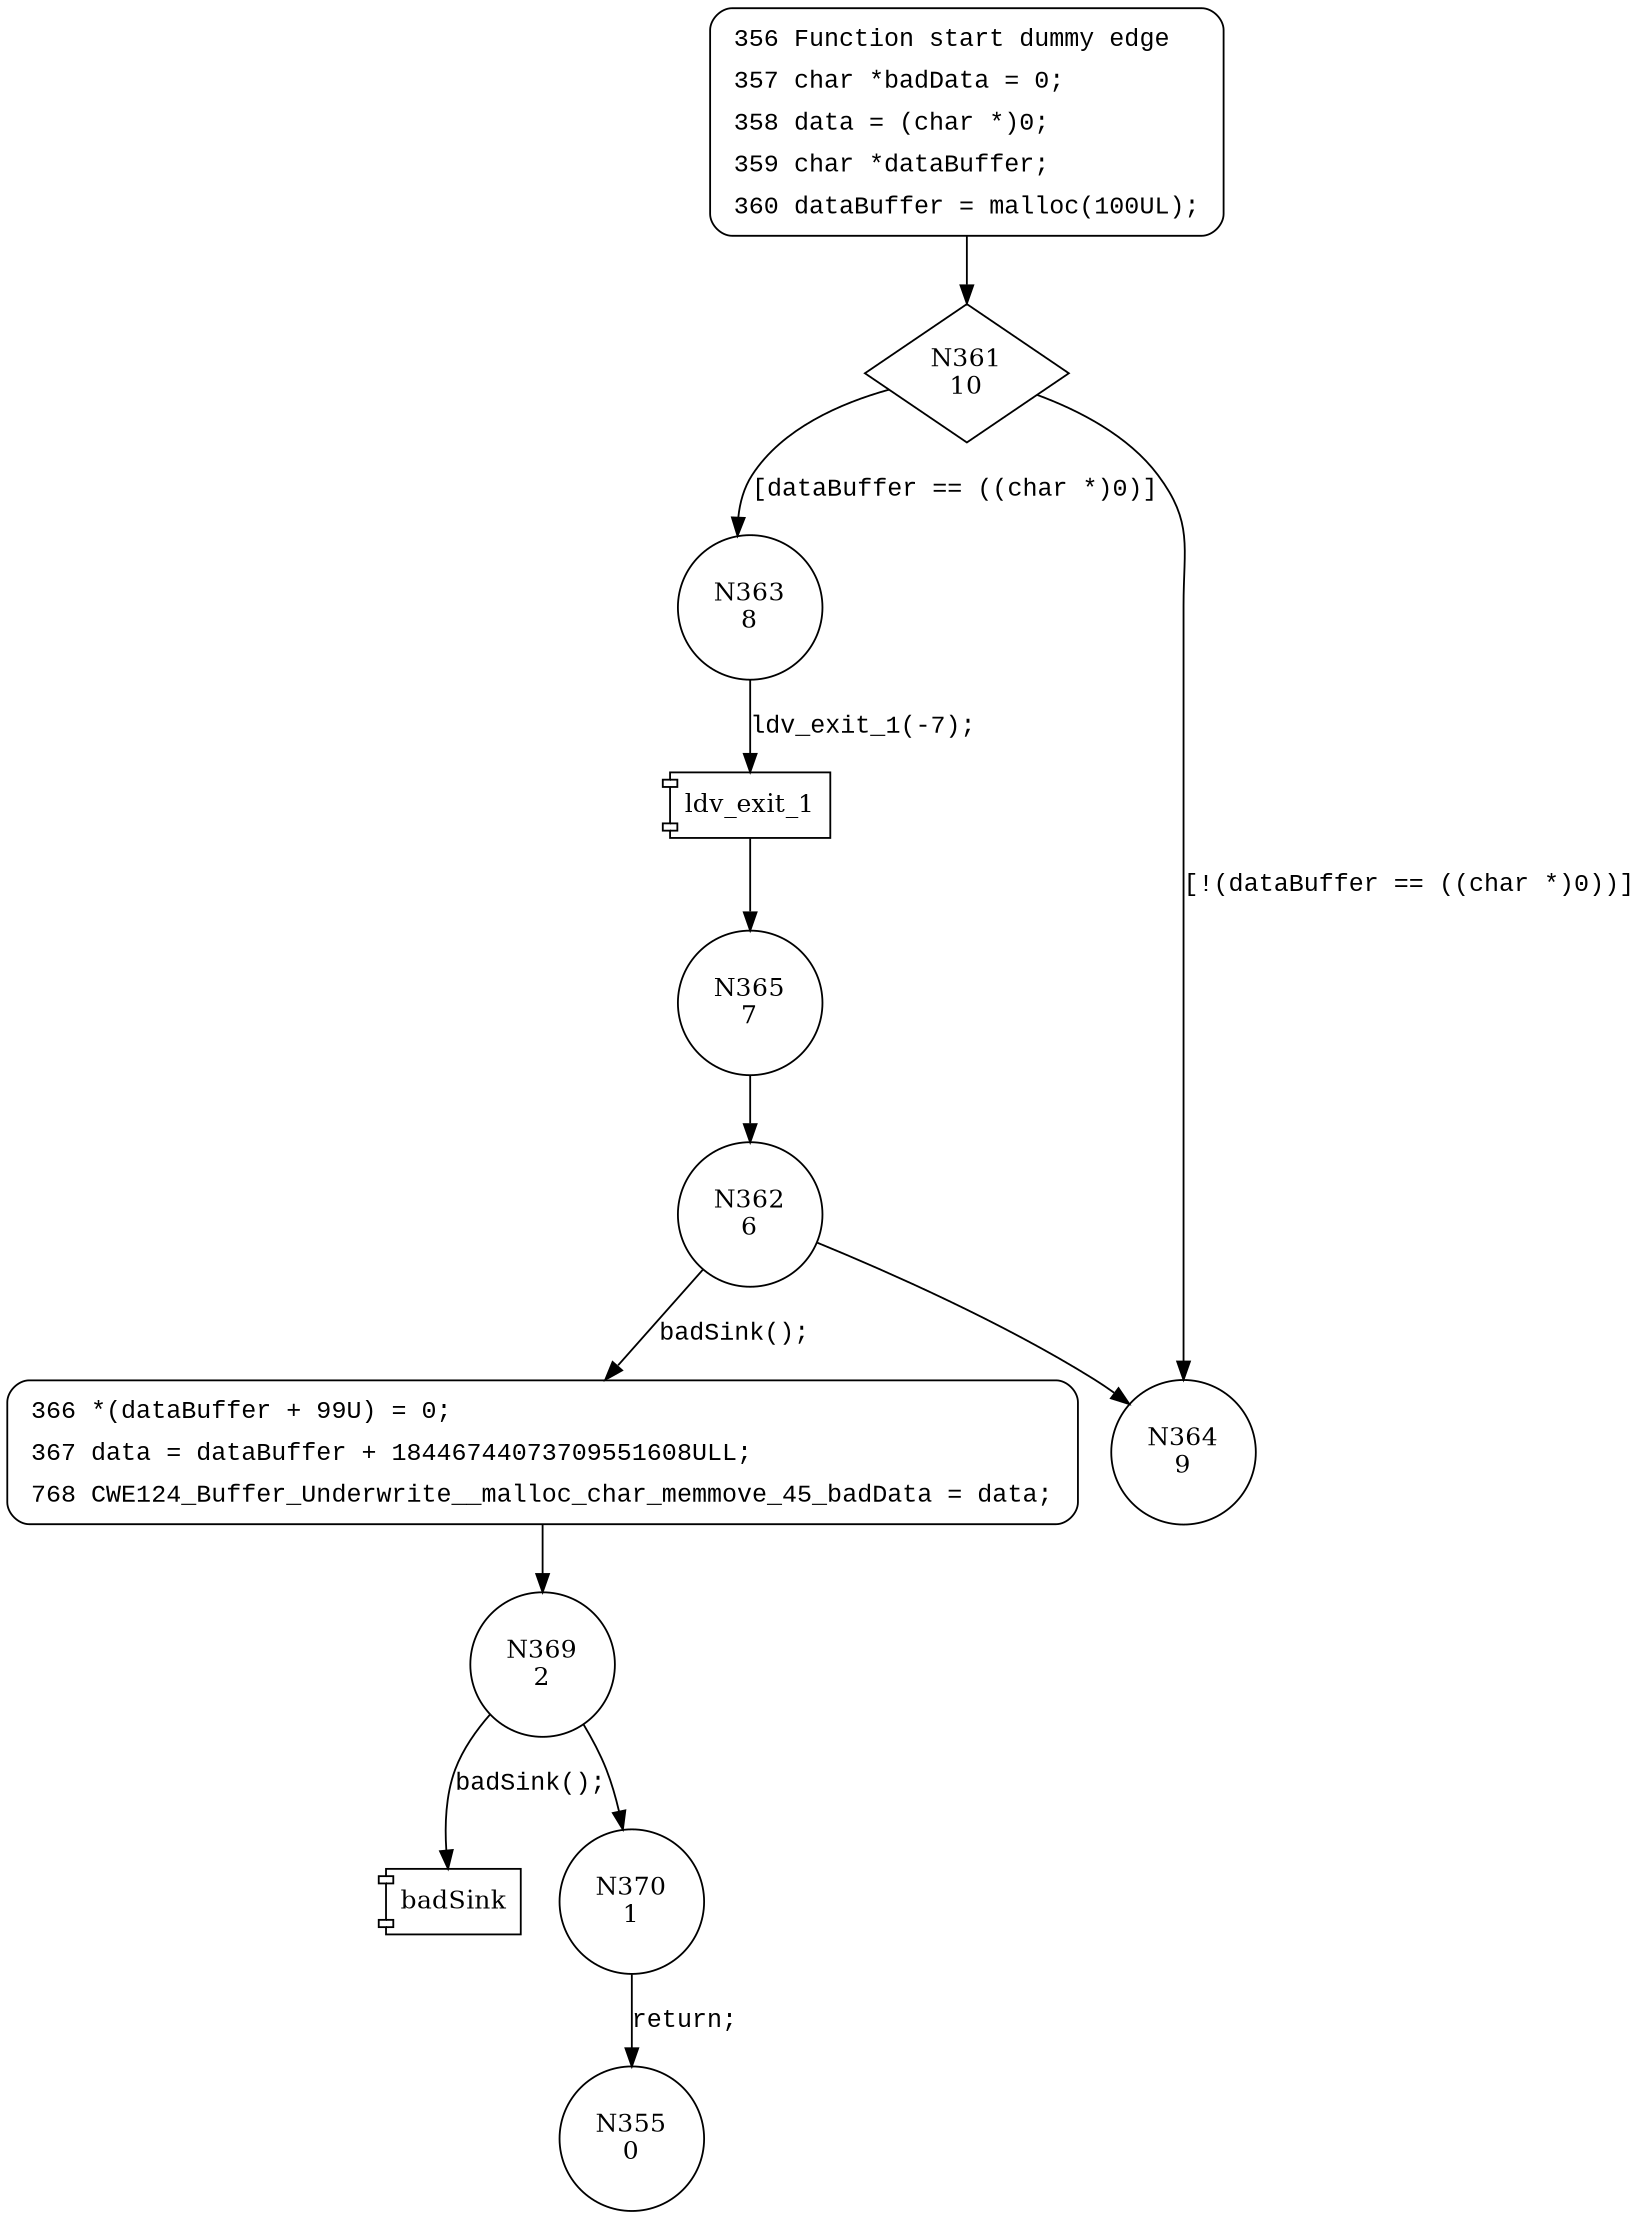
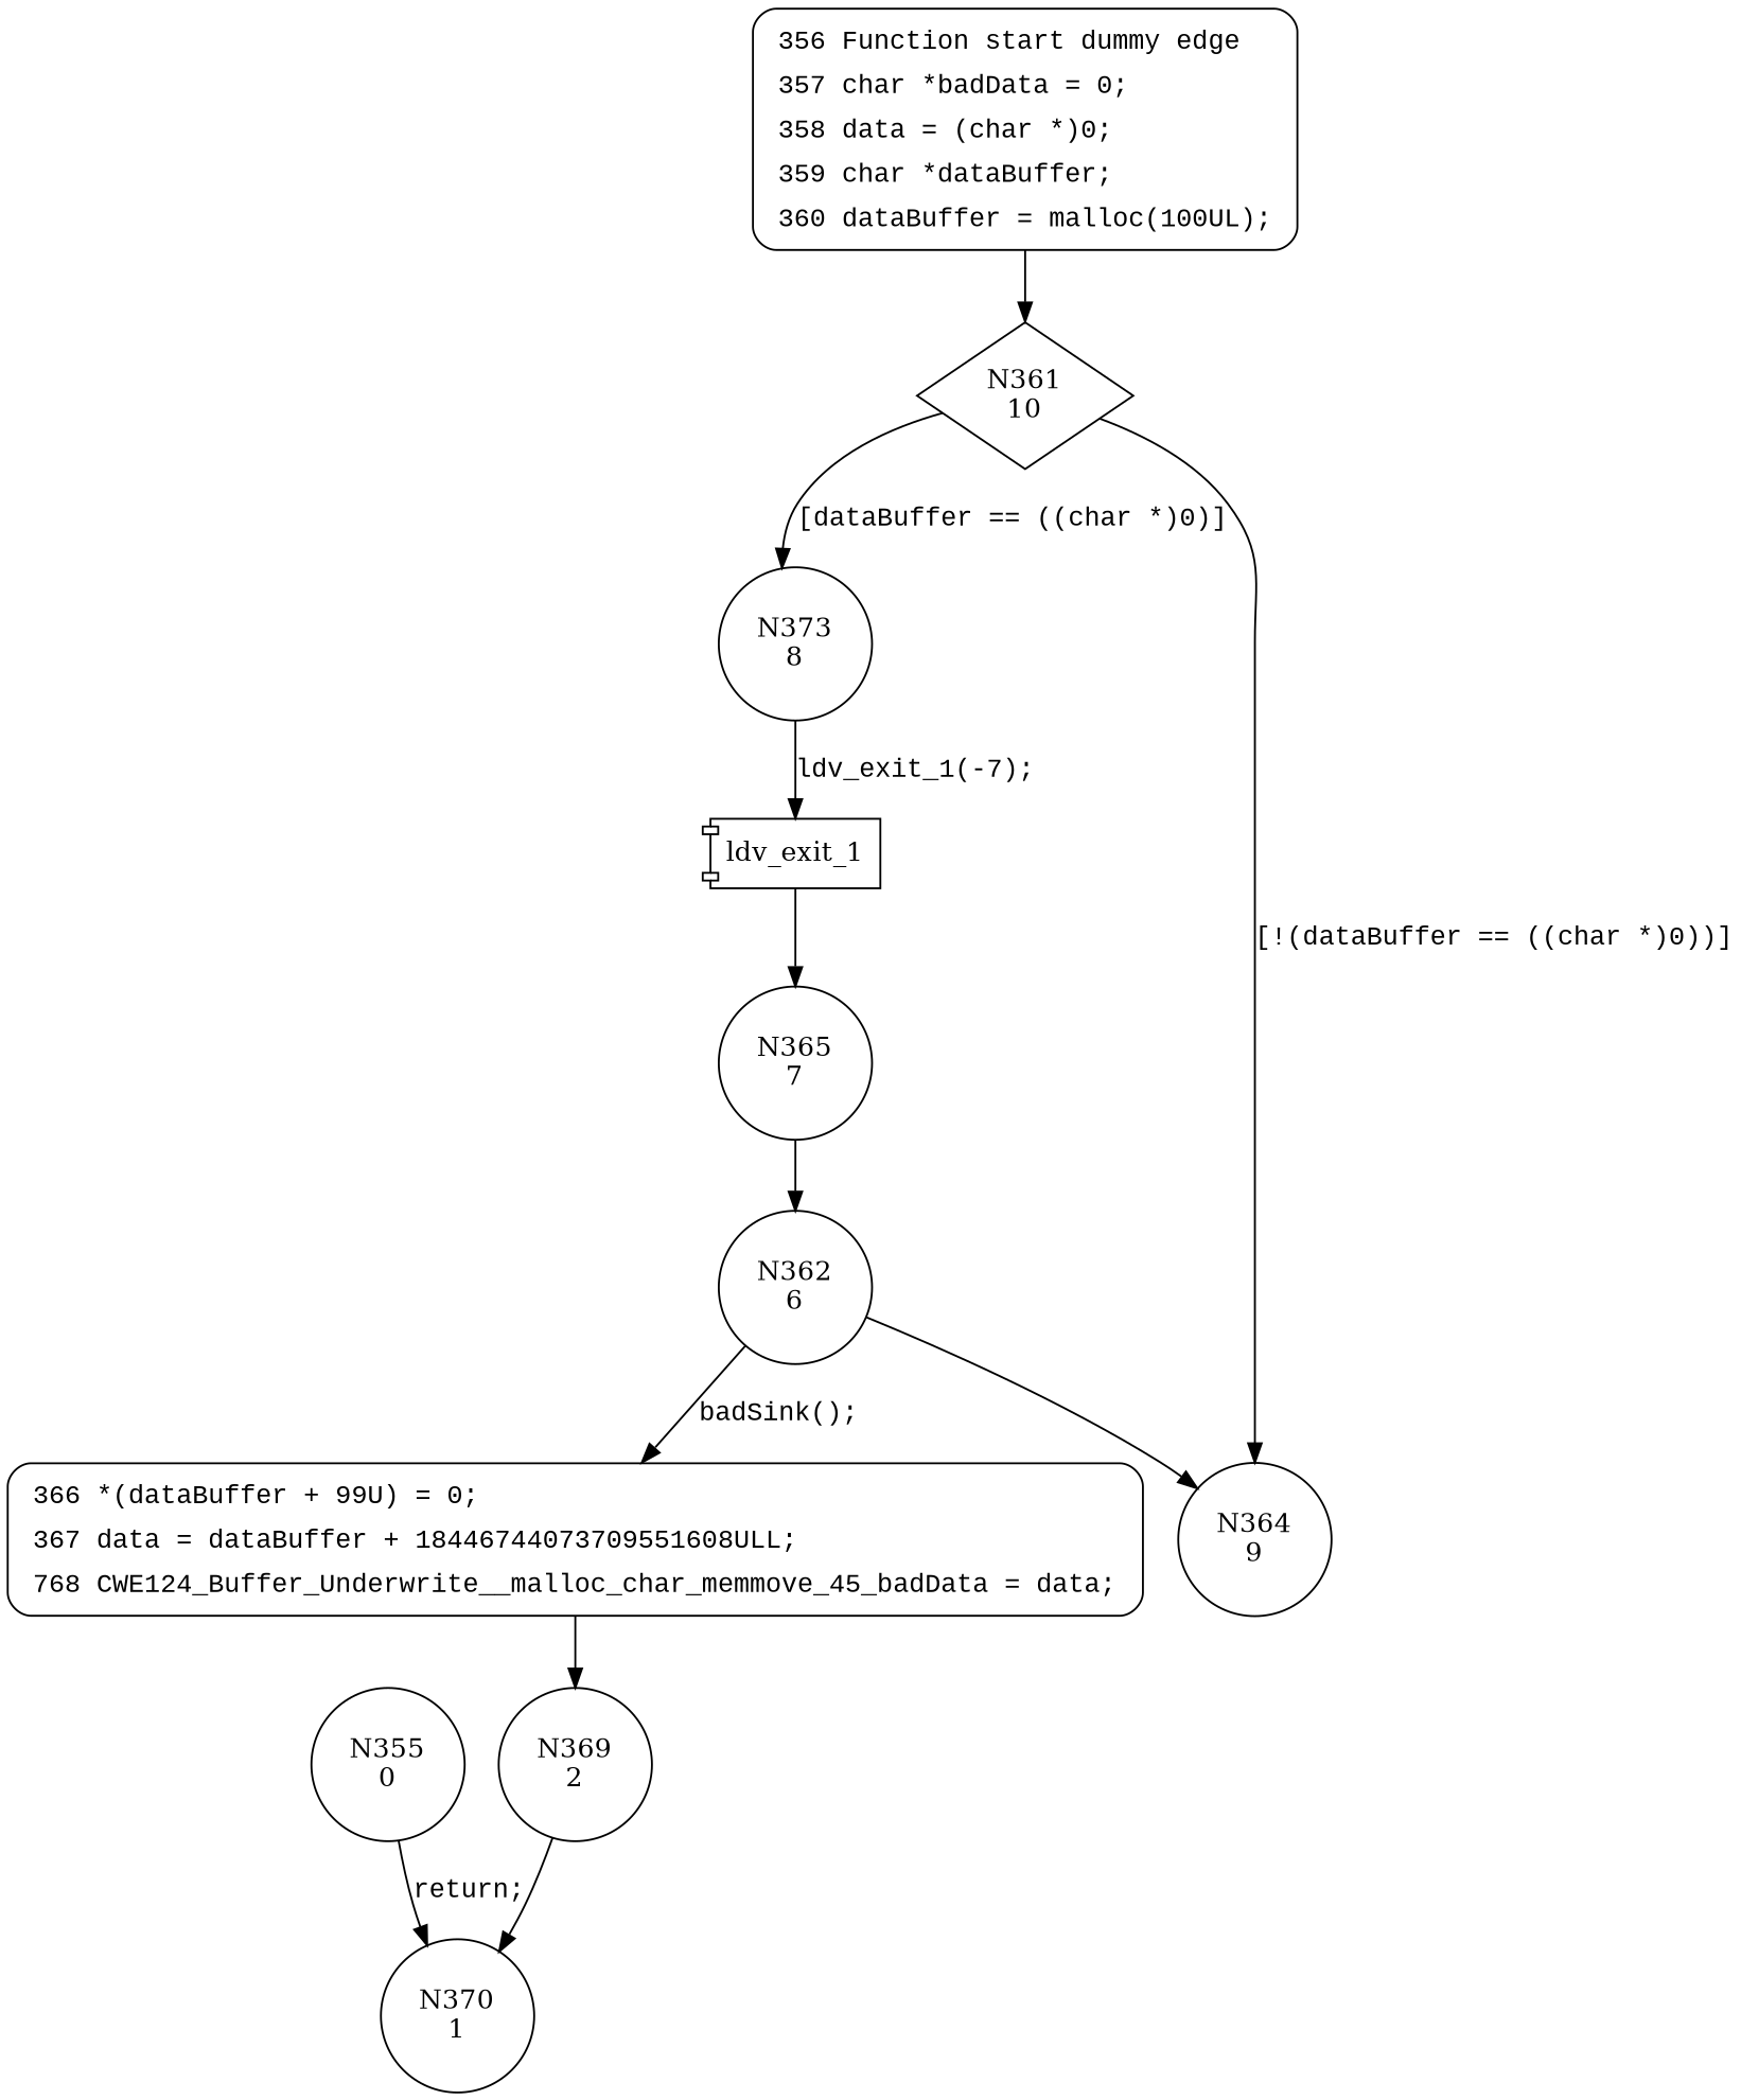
  digraph {
    node [shape=circle]
    edge [fontname="Courier New"]
    n1 [label="N361\n10" shape=diamond]
-   n2 [label="N363\n8"]
+   n2 [label="N373\n8"]
    n3 [label="N364\n9"]
    n4 [label=ldv_exit_1 shape=component]
    n5 [label="N365\n7"]
    n6 [label="N362\n6"]
    n7 [fillcolor=white fontname="Courier New" label=<<table border="0" cellborder="0" cellpadding="3" bgcolor="white"><tr><td align="right">366</td><td align="left">*(dataBuffer + 99U) = 0;</td></tr><tr><td align="right">367</td><td align="left">data = dataBuffer + 18446744073709551608ULL;</td></tr><tr><td align="right">768</td><td align="left">CWE124_Buffer_Underwrite__malloc_char_memmove_45_badData = data;</td></tr></table>> penwidth=1 shape=Mrecord style="filled,bold"]
    n8 [label="N369\n2"]
-   n9 [label=badSink shape=component]
    n10 [label="N370\n1"]
    n11 [label="N355\n0"]
    n12 [fillcolor=white fontname="Courier New" label=<<table border="0" cellborder="0" cellpadding="3" bgcolor="white"><tr><td align="right">356</td><td align="left">Function start dummy edge</td></tr><tr><td align="right">357</td><td align="left">char *badData = 0;</td></tr><tr><td align="right">358</td><td align="left">data = (char *)0;</td></tr><tr><td align="right">359</td><td align="left">char *dataBuffer;</td></tr><tr><td align="right">360</td><td align="left">dataBuffer = malloc(100UL);</td></tr></table>> penwidth=1 shape=Mrecord style="filled,bold"]
    n1 -> n2 [label="[dataBuffer == ((char *)0)]"]
    n1 -> n3 [label="[!(dataBuffer == ((char *)0))]"]
    n2 -> n4 [label="ldv_exit_1(-7);"]
    n4 -> n5
    n5 -> n6
    n6 -> n3
    n6 -> n7 [label="badSink();"]
    n7 -> n8 [fontname=""]
-   n8 -> n9 [label="badSink();"]
    n8 -> n10
-   n10 -> n11 [label="return;"]
+   n11 -> n10 [label="return;"]
    n12 -> n1 [fontname=""]
  }
